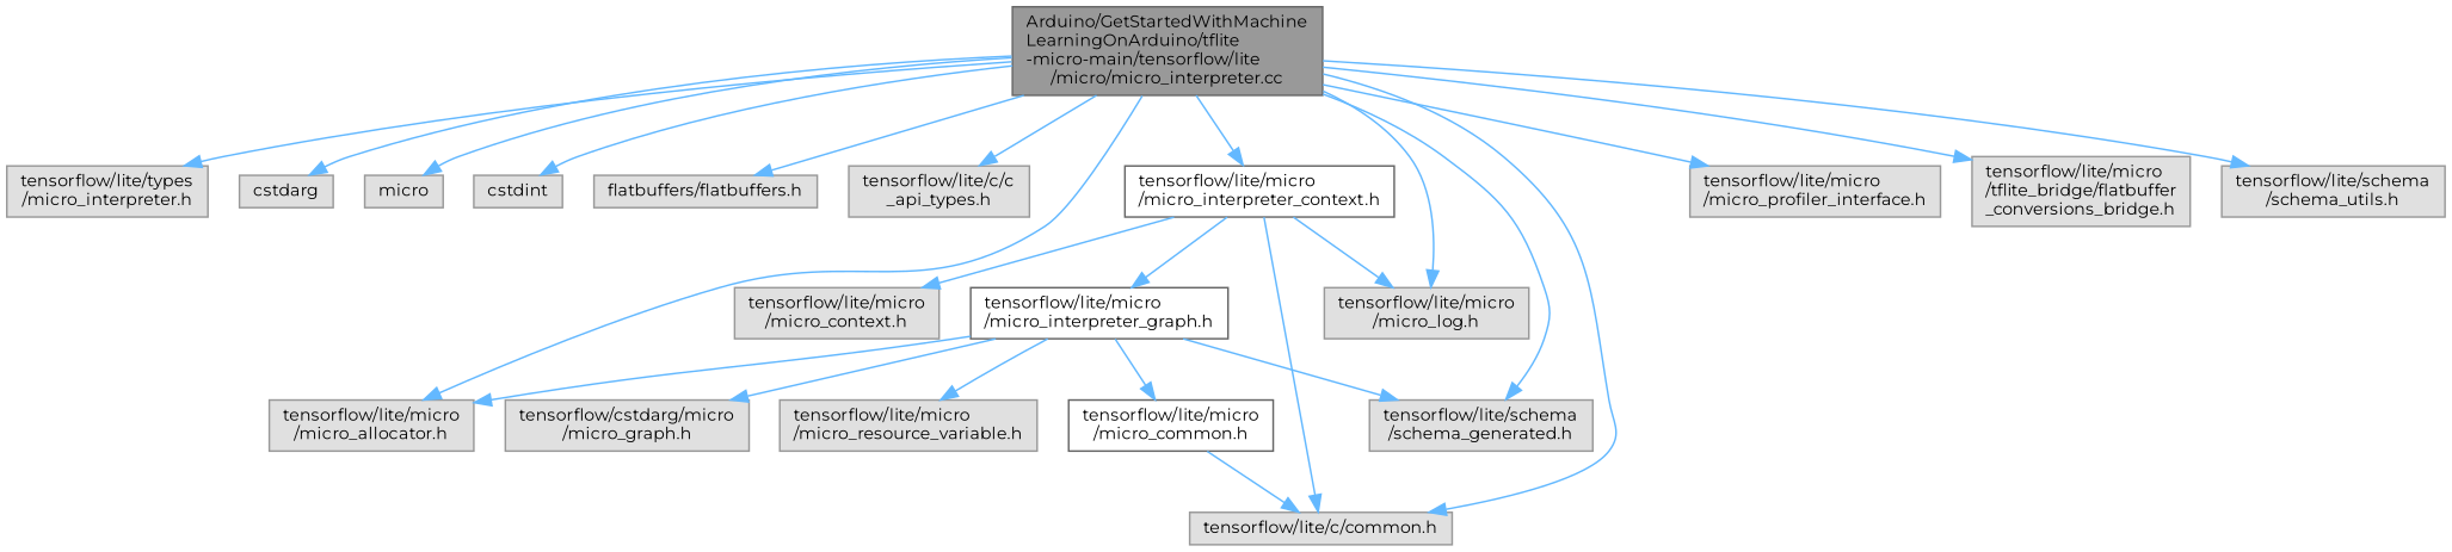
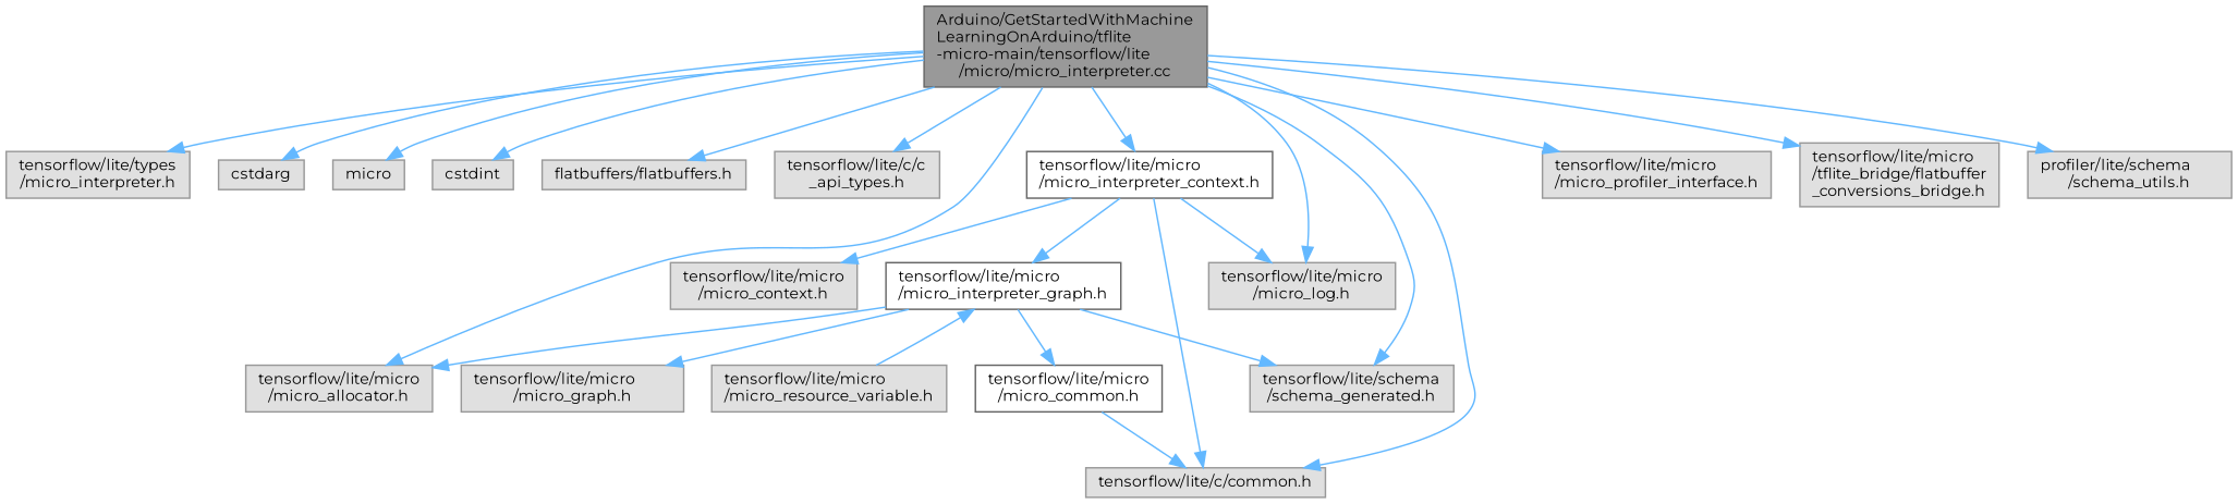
  digraph {
    fontname=Montserrat
    node [color=grey60 fillcolor="#E0E0E0" fontname=Montserrat fontsize=10 shape=box style=filled]
    edge [color=steelblue1 fontname=Montserrat fontsize=10 labelfontname=Helvetica labelfontsize=10 style=solid]
    n1 [color=gray40 fillcolor=grey60 fontcolor=black height=0.2 label="Arduino/GetStartedWithMachine\lLearningOnArduino/tflite\l-micro-main/tensorflow/lite\l/micro/micro_interpreter.cc" width=0.4]
    n2 [height=0.2 label="tensorflow/lite/types\l/micro_interpreter.h" width=0.4]
    n3 [height=0.2 label=cstdarg width=0.4]
    n4 [height=0.2 label=micro width=0.4]
    n5 [height=0.2 label=cstdint width=0.4]
    n6 [height=0.2 label="flatbuffers/flatbuffers.h" width=0.4]
    n7 [height=0.2 label="tensorflow/lite/c/c\l_api_types.h" width=0.4]
    n8 [height=0.2 label="tensorflow/lite/c/common.h" width=0.4]
    n9 [height=0.2 label="tensorflow/lite/micro\l/micro_allocator.h" width=0.4]
    n10 [color=grey40 fillcolor=white height=0.2 label="tensorflow/lite/micro\l/micro_interpreter_context.h" width=0.4]
    n11 [height=0.2 label="tensorflow/lite/schema\l/schema_generated.h" width=0.4]
    n12 [height=0.2 label="tensorflow/lite/micro\l/micro_log.h" width=0.4]
    n13 [height=0.2 label="tensorflow/lite/micro\l/micro_profiler_interface.h" width=0.4]
    n14 [height=0.2 label="tensorflow/lite/micro\l/tflite_bridge/flatbuffer\l_conversions_bridge.h" width=0.4]
-   n15 [height=0.2 label="tensorflow/lite/schema\l/schema_utils.h" width=0.4]
+   n15 [height=0.2 label="profiler/lite/schema\l/schema_utils.h" width=0.4]
    n16 [height=0.2 label="tensorflow/lite/micro\l/micro_context.h" width=0.4]
    n17 [color=grey40 fillcolor=white height=0.2 label="tensorflow/lite/micro\l/micro_interpreter_graph.h" width=0.4]
    n18 [color=grey40 fillcolor=white height=0.2 label="tensorflow/lite/micro\l/micro_common.h" width=0.4]
-   n19 [height=0.2 label="tensorflow/cstdarg/micro\l/micro_graph.h" width=0.4]
+   n19 [height=0.2 label="tensorflow/lite/micro\l/micro_graph.h" width=0.4]
    n20 [height=0.2 label="tensorflow/lite/micro\l/micro_resource_variable.h" width=0.4]
    n1 -> n2
    n1 -> n3
    n1 -> n4
    n1 -> n5
    n1 -> n6
    n1 -> n7
    n1 -> n8
    n1 -> n9
    n1 -> n10
    n1 -> n11
    n1 -> n12
    n1 -> n13
    n1 -> n14
    n1 -> n15
    n10 -> n8
    n10 -> n12
    n10 -> n16
    n10 -> n17
    n17 -> n9
    n17 -> n11
    n17 -> n18
    n17 -> n19
-   n17 -> n20
+   n20 -> n17
    n18 -> n8
  }
